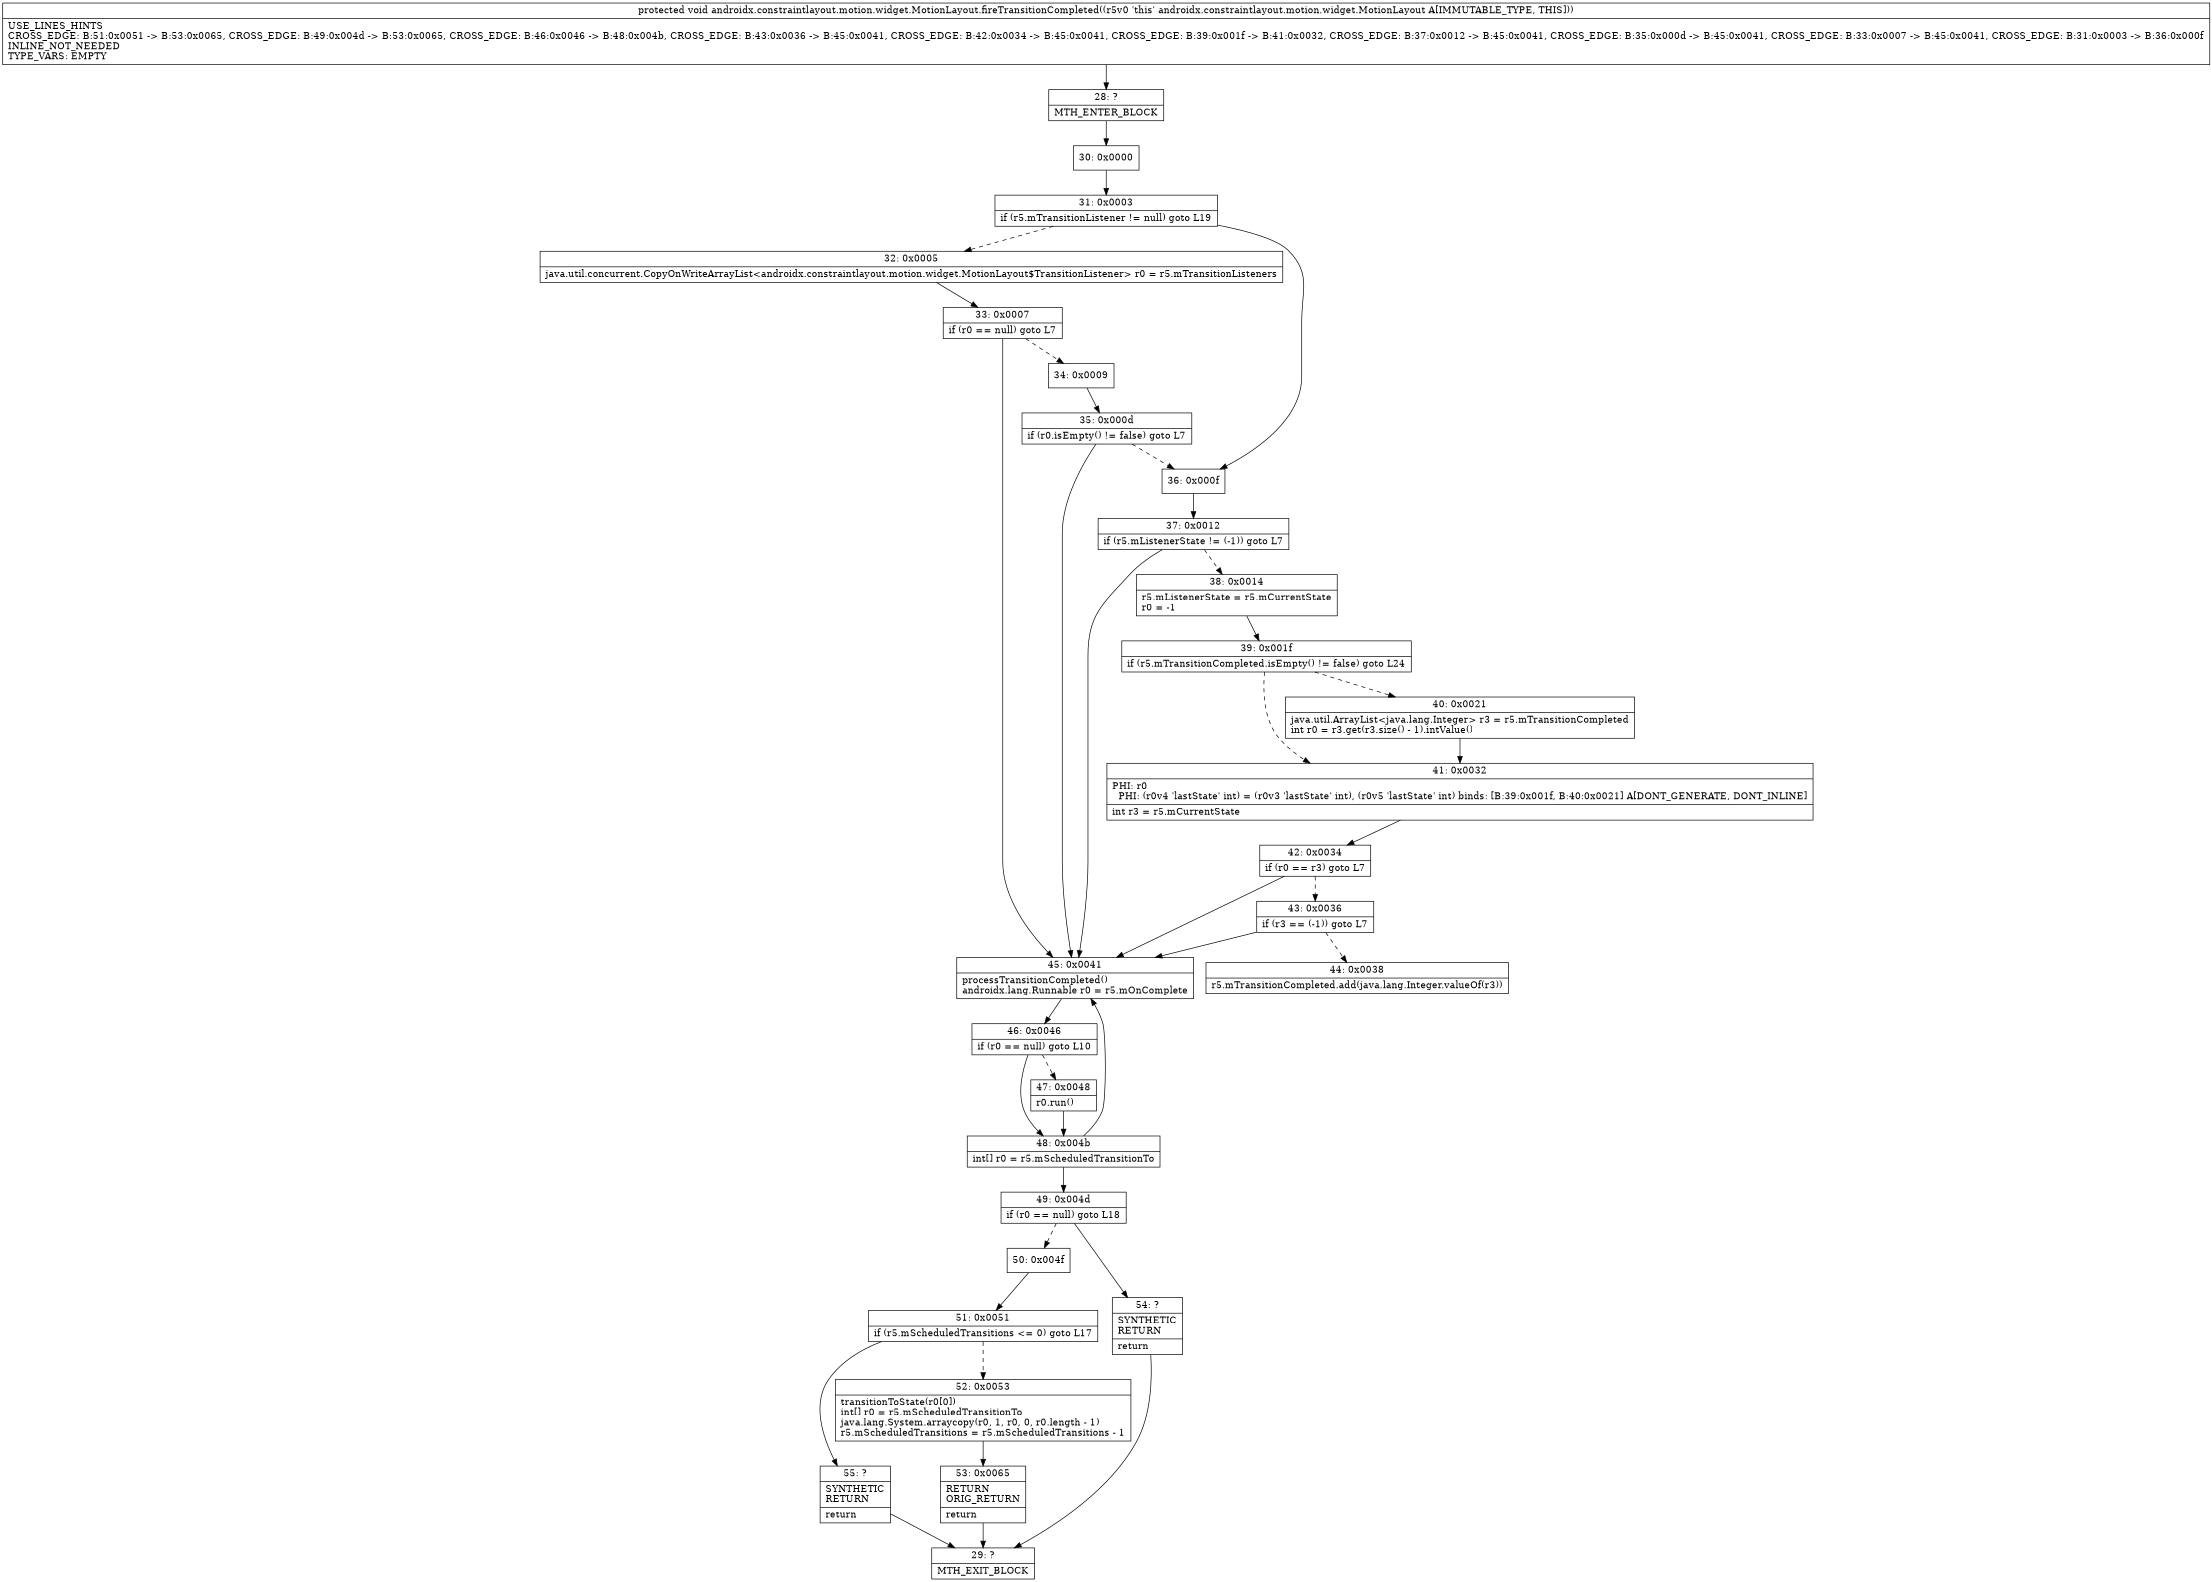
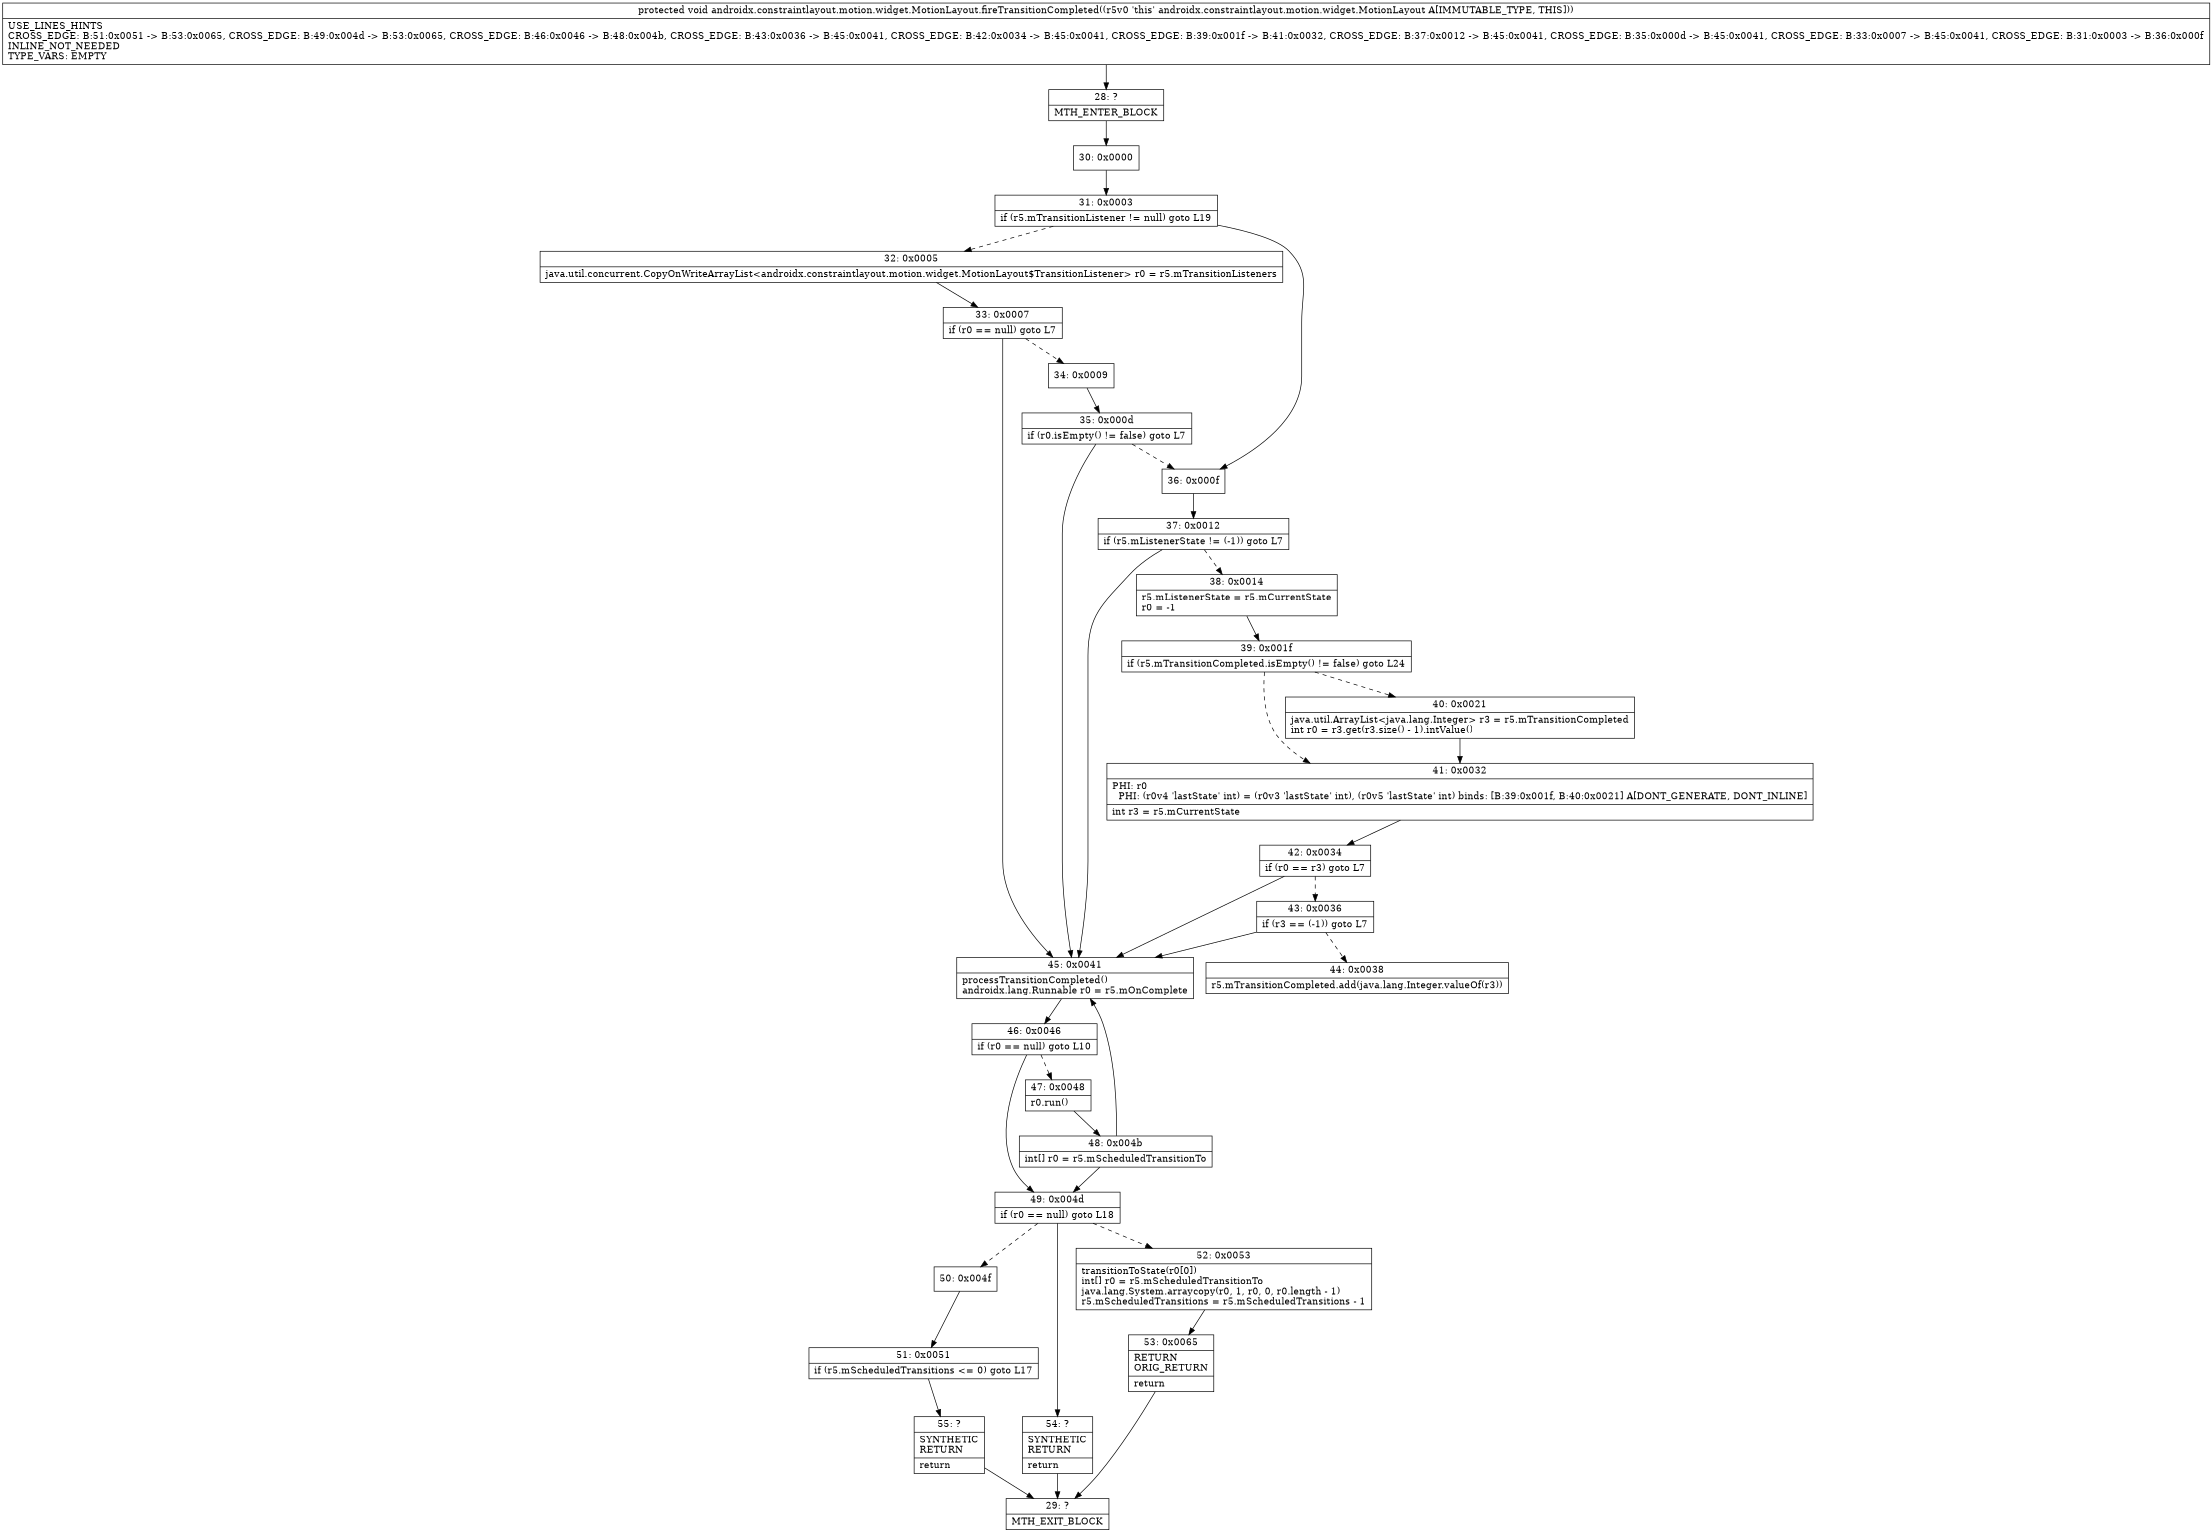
  digraph {
    node [shape=record]
    n1 [label="{28\:\ ?|MTH_ENTER_BLOCK\l}"]
    n2 [label="{30\:\ 0x0000}"]
    n3 [label="{31\:\ 0x0003|if (r5.mTransitionListener != null) goto L19\l}"]
    n4 [label="{32\:\ 0x0005|java.util.concurrent.CopyOnWriteArrayList\<androidx.constraintlayout.motion.widget.MotionLayout$TransitionListener\> r0 = r5.mTransitionListeners\l}"]
    n5 [label="{36\:\ 0x000f}"]
    n6 [label="{33\:\ 0x0007|if (r0 == null) goto L7\l}"]
    n7 [label="{37\:\ 0x0012|if (r5.mListenerState != (\-1)) goto L7\l}"]
    n8 [label="{34\:\ 0x0009}"]
    n9 [label="{45\:\ 0x0041|processTransitionCompleted()\landroidx.lang.Runnable r0 = r5.mOnComplete\l}"]
    n10 [label="{35\:\ 0x000d|if (r0.isEmpty() != false) goto L7\l}"]
    n11 [label="{46\:\ 0x0046|if (r0 == null) goto L10\l}"]
    n12 [label="{47\:\ 0x0048|r0.run()\l}"]
    n13 [label="{48\:\ 0x004b|int[] r0 = r5.mScheduledTransitionTo\l}"]
    n14 [label="{49\:\ 0x004d|if (r0 == null) goto L18\l}"]
    n15 [label="{50\:\ 0x004f}"]
    n16 [label="{54\:\ ?|SYNTHETIC\lRETURN\l|return\l}"]
    n17 [label="{51\:\ 0x0051|if (r5.mScheduledTransitions \<= 0) goto L17\l}"]
    n18 [label="{29\:\ ?|MTH_EXIT_BLOCK\l}"]
    n19 [label="{52\:\ 0x0053|transitionToState(r0[0])\lint[] r0 = r5.mScheduledTransitionTo\ljava.lang.System.arraycopy(r0, 1, r0, 0, r0.length \- 1)\lr5.mScheduledTransitions = r5.mScheduledTransitions \- 1\l}"]
    n20 [label="{55\:\ ?|SYNTHETIC\lRETURN\l|return\l}"]
    n21 [label="{53\:\ 0x0065|RETURN\lORIG_RETURN\l|return\l}"]
    n22 [label="{38\:\ 0x0014|r5.mListenerState = r5.mCurrentState\lr0 = \-1\l}"]
    n23 [label="{39\:\ 0x001f|if (r5.mTransitionCompleted.isEmpty() != false) goto L24\l}"]
    n24 [label="{40\:\ 0x0021|java.util.ArrayList\<java.lang.Integer\> r3 = r5.mTransitionCompleted\lint r0 = r3.get(r3.size() \- 1).intValue()\l}"]
    n25 [label="{41\:\ 0x0032|PHI: r0 \l  PHI: (r0v4 'lastState' int) = (r0v3 'lastState' int), (r0v5 'lastState' int) binds: [B:39:0x001f, B:40:0x0021] A[DONT_GENERATE, DONT_INLINE]\l|int r3 = r5.mCurrentState\l}"]
    n26 [label="{42\:\ 0x0034|if (r0 == r3) goto L7\l}"]
    n27 [label="{43\:\ 0x0036|if (r3 == (\-1)) goto L7\l}"]
    n28 [label="{44\:\ 0x0038|r5.mTransitionCompleted.add(java.lang.Integer.valueOf(r3))\l}"]
    n29 [label="{protected void androidx.constraintlayout.motion.widget.MotionLayout.fireTransitionCompleted((r5v0 'this' androidx.constraintlayout.motion.widget.MotionLayout A[IMMUTABLE_TYPE, THIS]))  | USE_LINES_HINTS\lCROSS_EDGE: B:51:0x0051 \-\> B:53:0x0065, CROSS_EDGE: B:49:0x004d \-\> B:53:0x0065, CROSS_EDGE: B:46:0x0046 \-\> B:48:0x004b, CROSS_EDGE: B:43:0x0036 \-\> B:45:0x0041, CROSS_EDGE: B:42:0x0034 \-\> B:45:0x0041, CROSS_EDGE: B:39:0x001f \-\> B:41:0x0032, CROSS_EDGE: B:37:0x0012 \-\> B:45:0x0041, CROSS_EDGE: B:35:0x000d \-\> B:45:0x0041, CROSS_EDGE: B:33:0x0007 \-\> B:45:0x0041, CROSS_EDGE: B:31:0x0003 \-\> B:36:0x000f\lINLINE_NOT_NEEDED\lTYPE_VARS: EMPTY\l}"]
    n1 -> n2
    n2 -> n3
    n3 -> n4 [style=dashed]
    n3 -> n5
    n4 -> n6
    n5 -> n7
    n6 -> n8 [style=dashed]
    n6 -> n9
    n7 -> n9
    n7 -> n22 [style=dashed]
    n8 -> n10
    n9 -> n11
    n10 -> n5 [style=dashed]
    n10 -> n9
    n11 -> n12 [style=dashed]
-   n11 -> n13
+   n11 -> n14
    n12 -> n13
    n13 -> n9
    n13 -> n14
    n14 -> n15 [style=dashed]
    n14 -> n16
    n15 -> n17
    n16 -> n18
-   n17 -> n19 [style=dashed]
+   n14 -> n19 [style=dashed]
    n17 -> n20
    n19 -> n21
    n20 -> n18
    n21 -> n18
    n22 -> n23
    n23 -> n24 [style=dashed]
    n23 -> n25 [style=dashed]
    n24 -> n25
    n25 -> n26
    n26 -> n9
    n26 -> n27 [style=dashed]
    n27 -> n9
    n27 -> n28 [style=dashed]
    n29 -> n1
  }
